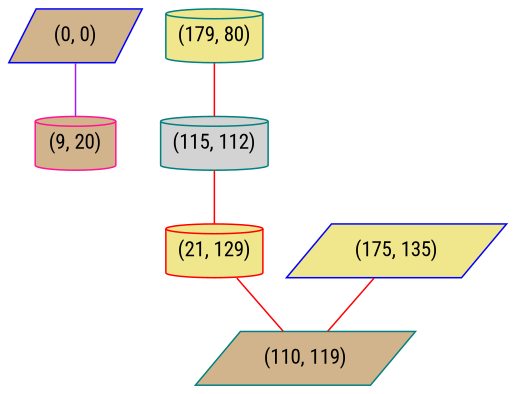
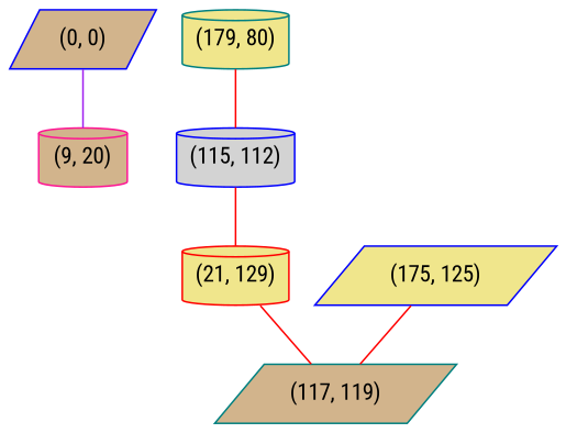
  graph {
    fontname="Roboto Condensed"
    node [color=blue fillcolor=tan fontname="Roboto Condensed" shape=cylinder style=filled]
    edge [color=red fontname="Roboto Condensed" weight=1]
    "(0, 0)" [shape=parallelogram]
    "(9, 20)" [color=deeppink]
    "(179, 80)" [color=teal fillcolor=khaki]
-   "(115, 112)" [color=teal fillcolor=lightgrey]
+   "(115, 112)" [fillcolor=lightgrey]
    "(21, 129)" [color=red fillcolor=khaki]
-   "(110, 119)" [color=teal shape=parallelogram]
-   "(175, 135)" [fillcolor=khaki shape=parallelogram]
+   "(110, 119)" [color=teal shape=parallelogram label="(117, 119)"]
+   "(175, 135)" [fillcolor=khaki shape=parallelogram label="(175, 125)"]
    "(0, 0)" -- "(9, 20)" [color=purple weight=4]
    "(179, 80)" -- "(115, 112)"
    "(115, 112)" -- "(21, 129)"
    "(21, 129)" -- "(110, 119)"
    "(175, 135)" -- "(110, 119)"
  }
